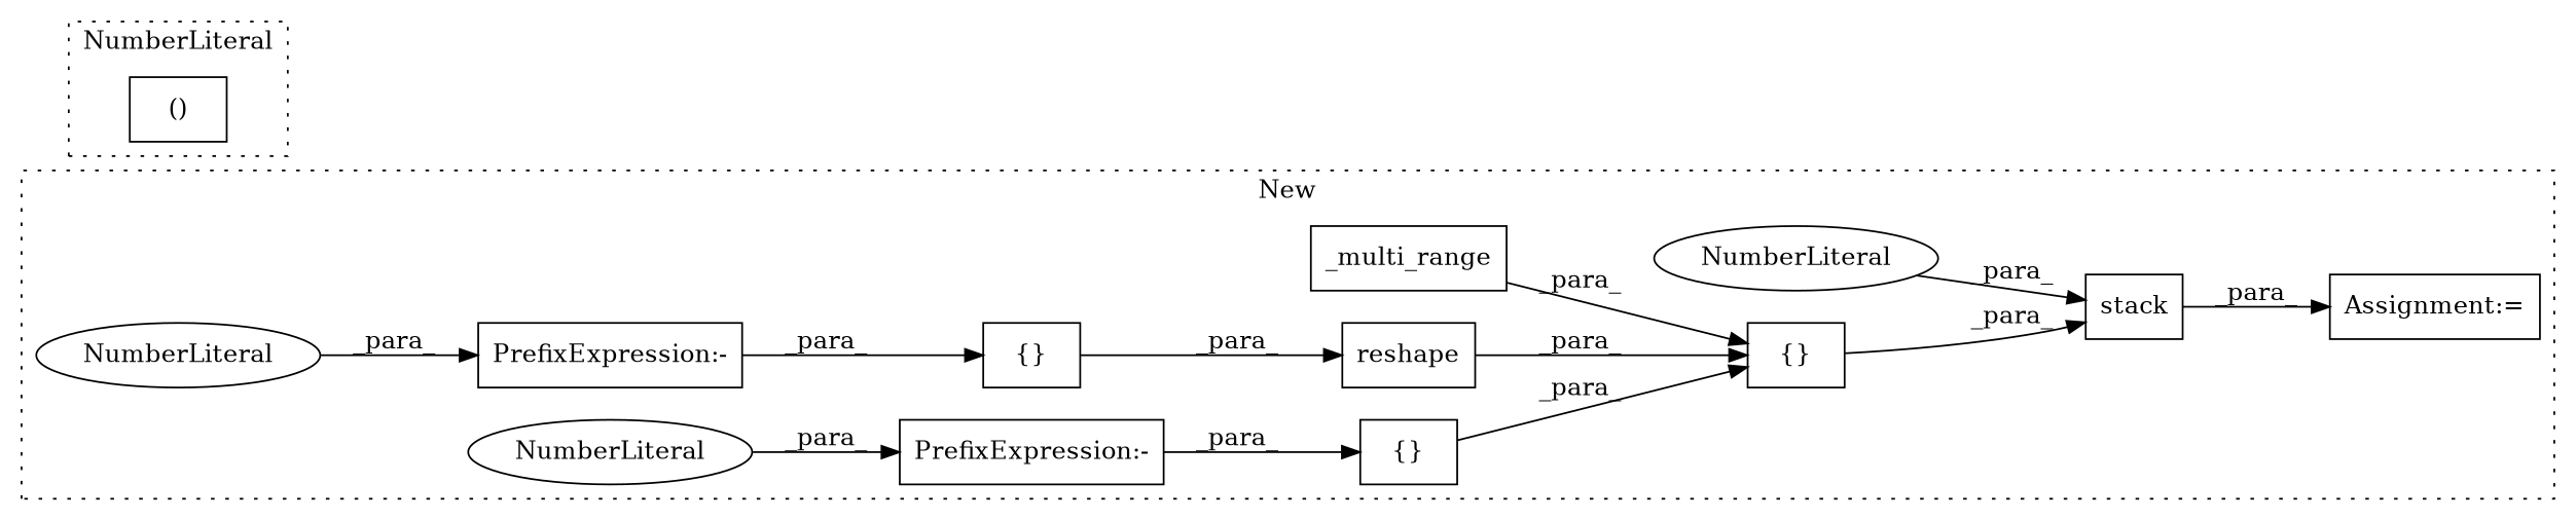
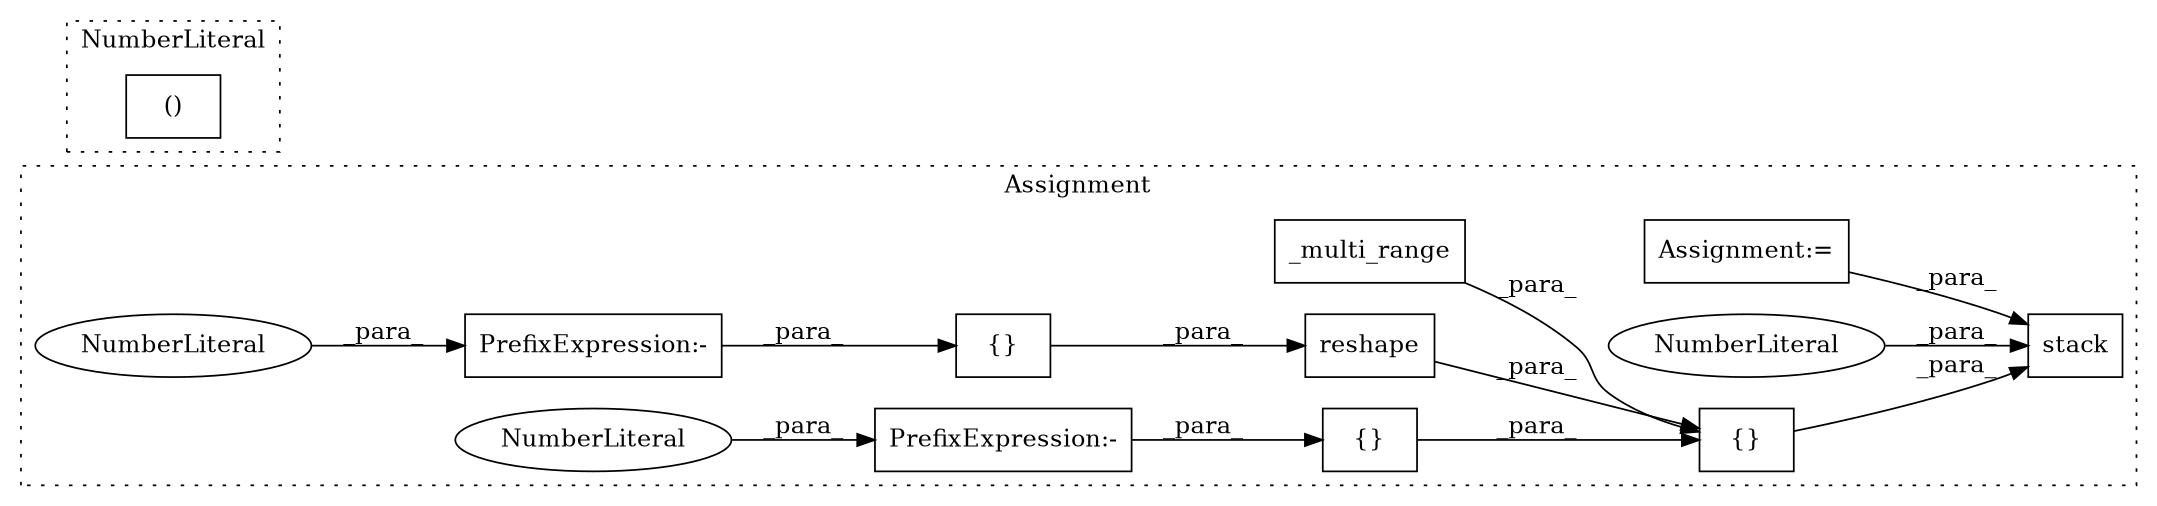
  digraph {
    rankdir=LR
    node [a=32 l=1 shape=box]
    n1 [l="6,1" label=stack s="11687,11852"]
    n2 [a=7 label="Assignment:=" s=11665]
    n3 [a=4 l="1,1" label="{}" s="11790,11793"]
    n4 [a=34 label=NumberLiteral s=11851 shape=ellipse]
    n5 [a=4 l="1,1" label="{}" s="11844,11847"]
    n6 [l="8,1" label=reshape s="11763,11794"]
    n7 [a=4 l="1,1" label="{}" s="11702,11849"]
    n8 [l="13,1" label=_multi_range s="11703,11740"]
    n9 [a=38 label="PrefixExpression:-" s=11791]
    n10 [a=34 label=NumberLiteral s=11792 shape=ellipse]
    n11 [a=38 label="PrefixExpression:-" s=11845]
    n12 [a=34 label=NumberLiteral s=11846 shape=ellipse]
    n13 [a=106 l=56 label="()" s=10736]
    subgraph cluster_1 {
-     label=New
+     label=Assignment
      style=dotted
      n1
      n2
      n3
      n4
      n5
      n6
      n7
      n8
      n9
      n10
      n11
      n12
    }
    subgraph cluster_2 {
      label=NumberLiteral
      style=dotted
      n13
    }
-   n1 -> n2 [label=_para_]
+   n2 -> n1 [label=_para_]
    n3 -> n6 [label=_para_]
    n4 -> n1 [label=_para_]
    n5 -> n7 [label=_para_]
    n6 -> n7 [label=_para_]
    n7 -> n1 [label=_para_]
    n8 -> n7 [label=_para_]
    n9 -> n3 [label=_para_]
    n10 -> n9 [label=_para_]
    n11 -> n5 [label=_para_]
    n12 -> n11 [label=_para_]
  }
